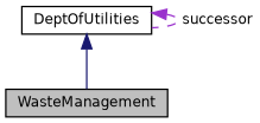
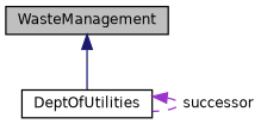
  digraph {
    node [color=black fontname=Helvetica fontsize=10 shape=record style=filled]
    edge [dir=back fontname=Helvetica fontsize=10 labelfontname=Helvetica labelfontsize=10]
    n1 [fillcolor=grey75 fontcolor=black height=0.2 label=WasteManagement width=0.4]
    n2 [fillcolor=white height=0.2 label=DeptOfUtilities width=0.4]
-   n2 -> n1 [color=midnightblue style=solid]
+   n1 -> n2 [color=midnightblue style=solid]
    n2 -> n2 [color=darkorchid3 label=" successor" style=dashed]
  }
